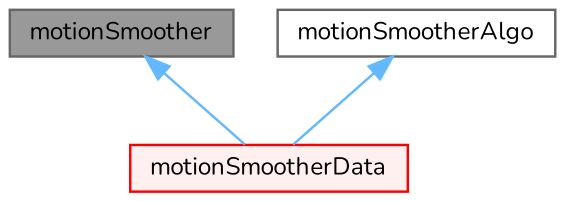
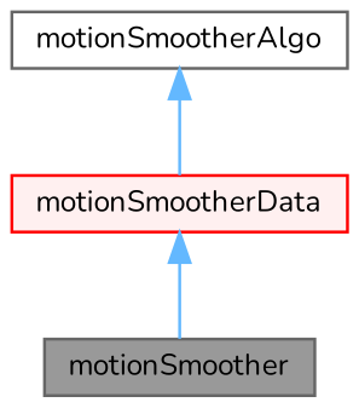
  digraph {
    fontname=Nunito
    node [color=gray40 fontname=Nunito fontsize=10 shape=box style=filled]
    edge [color=steelblue1 dir=back fontname=Nunito fontsize=10 labelfontname=Helvetica labelfontsize=10 style=solid]
    n1 [fillcolor=grey60 fontcolor=black height=0.2 label=motionSmoother width=0.4]
    n2 [color=red fillcolor="#FFF0F0" height=0.2 label=motionSmootherData width=0.4]
    n3 [fillcolor=white height=0.2 label=motionSmootherAlgo width=0.4]
-   n1 -> n2
+   n2 -> n1
    n3 -> n2
  }
